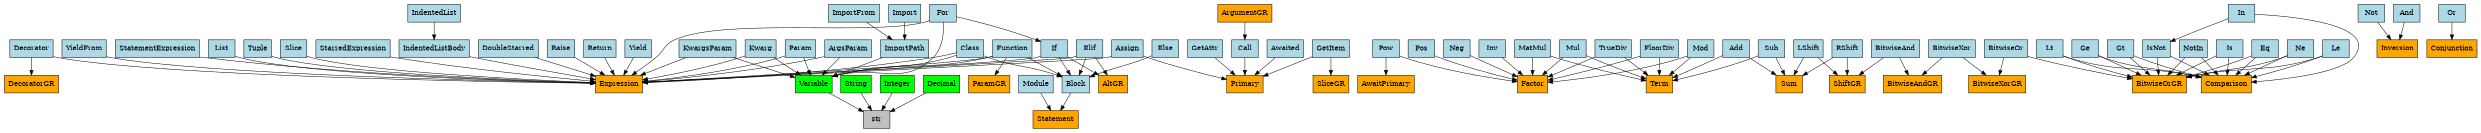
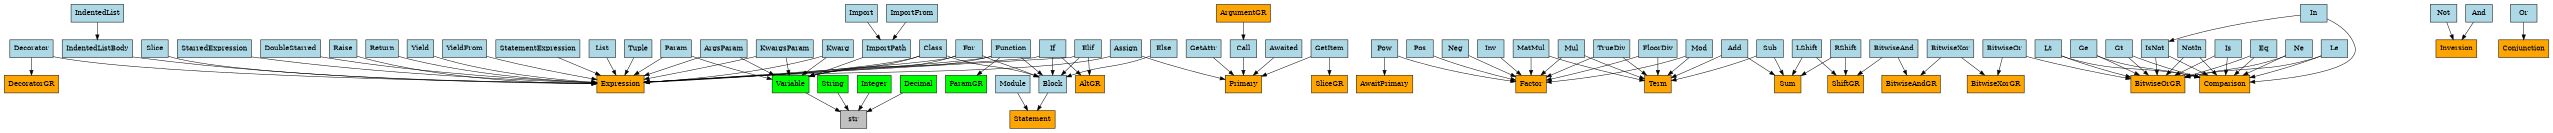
  digraph {
    node [fillcolor=lightblue shape=rect style=filled]
    n1 [label=Raise]
    n2 [fillcolor=orange label=Expression]
    n3 [label=Return]
    n4 [label=Yield]
    n5 [label=YieldFrom]
    n6 [label=Decorator]
    n7 [fillcolor=orange label=DecoratorGR]
    n8 [label=Class]
    n9 [fillcolor=lime label=Variable]
    n10 [label=Block]
    n11 [fillcolor=gray label=str]
    n12 [fillcolor=orange label=Statement]
    n13 [label=Function]
-   n14 [fillcolor=orange label=ParamGR]
+   n14 [fillcolor=lime label=ParamGR]
    n15 [label=Import]
    n16 [label=ImportPath]
    n17 [label=ImportFrom]
    n18 [label=If]
    n19 [fillcolor=orange label=AltGR]
    n20 [label=For]
    n21 [label=Assign]
    n22 [fillcolor=orange label=Primary]
    n23 [label=StatementExpression]
    n24 [label=Elif]
    n25 [label=Else]
    n26 [label=Param]
    n27 [label=ArgsParam]
    n28 [label=KwargsParam]
    n29 [label=List]
    n30 [label=Tuple]
    n31 [label=IndentedList]
    n32 [label=IndentedListBody]
    n33 [fillcolor=lime label=String]
    n34 [fillcolor=lime label=Integer]
    n35 [fillcolor=lime label=Decimal]
    n36 [label=GetAttr]
    n37 [label=GetItem]
    n38 [fillcolor=orange label=SliceGR]
    n39 [label=Call]
    n40 [fillcolor=orange label=ArgumentGR]
    n41 [label=Awaited]
    n42 [label=Pow]
    n43 [fillcolor=orange label=AwaitPrimary]
    n44 [fillcolor=orange label=Factor]
    n45 [label=Pos]
    n46 [label=Neg]
    n47 [label=Inv]
    n48 [label=Mul]
    n49 [fillcolor=orange label=Term]
    n50 [label=TrueDiv]
    n51 [label=FloorDiv]
    n52 [label=Mod]
    n53 [label=MatMul]
    n54 [label=Add]
    n55 [fillcolor=orange label=Sum]
    n56 [label=Sub]
    n57 [label=LShift]
    n58 [fillcolor=orange label=ShiftGR]
    n59 [label=RShift]
    n60 [label=BitwiseAnd]
    n61 [fillcolor=orange label=BitwiseAndGR]
    n62 [label=BitwiseXor]
    n63 [fillcolor=orange label=BitwiseXorGR]
    n64 [label=BitwiseOr]
    n65 [fillcolor=orange label=BitwiseOrGR]
    n66 [label=Eq]
    n67 [fillcolor=orange label=Comparison]
    n68 [label=Ne]
    n69 [label=Le]
    n70 [label=Lt]
    n71 [label=Ge]
    n72 [label=Gt]
    n73 [label=In]
    n74 [label=IsNot]
    n75 [label=NotIn]
    n76 [label=Is]
    n77 [label=Not]
    n78 [fillcolor=orange label=Inversion]
    n79 [label=And]
    n80 [label=Or]
    n81 [fillcolor=orange label=Conjunction]
    n82 [label=Slice]
    n83 [label=Kwarg]
    n84 [label=StarredExpression]
    n85 [label=DoubleStarred]
    n86 [label=Module]
    n1 -> n2
    n3 -> n2
    n4 -> n2
    n5 -> n2
    n6 -> n2
    n6 -> n7
    n8 -> n2
    n8 -> n9
    n8 -> n10
    n9 -> n11
    n10 -> n12
    n13 -> n2
    n13 -> n9
    n13 -> n10
    n13 -> n14
    n15 -> n16
    n16 -> n9
    n17 -> n16
    n18 -> n2
    n18 -> n10
    n18 -> n19
    n20 -> n2
    n20 -> n9
-   n20 -> n18
+   n20 -> n10
    n21 -> n2
    n21 -> n22
    n23 -> n2
    n24 -> n2
    n24 -> n10
    n24 -> n19
    n25 -> n10
    n26 -> n2
    n26 -> n9
    n27 -> n2
    n27 -> n9
    n28 -> n2
    n28 -> n9
    n29 -> n2
    n30 -> n2
    n31 -> n32
    n32 -> n2
    n33 -> n11
    n34 -> n11
    n35 -> n11
    n36 -> n22
    n37 -> n22
    n37 -> n38
    n39 -> n22
    n40 -> n39
    n41 -> n22
    n42 -> n43
    n42 -> n44
    n45 -> n44
    n46 -> n44
    n47 -> n44
    n48 -> n44
    n48 -> n49
    n50 -> n44
    n50 -> n49
    n51 -> n44
    n51 -> n49
    n52 -> n44
    n52 -> n49
    n53 -> n44
    n53 -> n49
    n54 -> n49
    n54 -> n55
    n56 -> n49
    n56 -> n55
    n57 -> n55
    n57 -> n58
    n59 -> n55
    n59 -> n58
    n60 -> n58
    n60 -> n61
    n62 -> n61
    n62 -> n63
    n64 -> n63
    n64 -> n65
    n66 -> n65
    n66 -> n67
    n68 -> n65
    n68 -> n67
    n69 -> n65
    n69 -> n67
    n70 -> n65
    n70 -> n67
    n71 -> n65
    n71 -> n67
    n72 -> n65
    n72 -> n67
    n73 -> n67
    n73 -> n74
    n74 -> n65
    n74 -> n67
    n75 -> n65
    n75 -> n67
    n76 -> n65
    n76 -> n67
    n77 -> n78
    n79 -> n78
    n80 -> n81
    n82 -> n2
    n83 -> n2
    n83 -> n9
    n84 -> n2
    n85 -> n2
    n86 -> n12
  }
